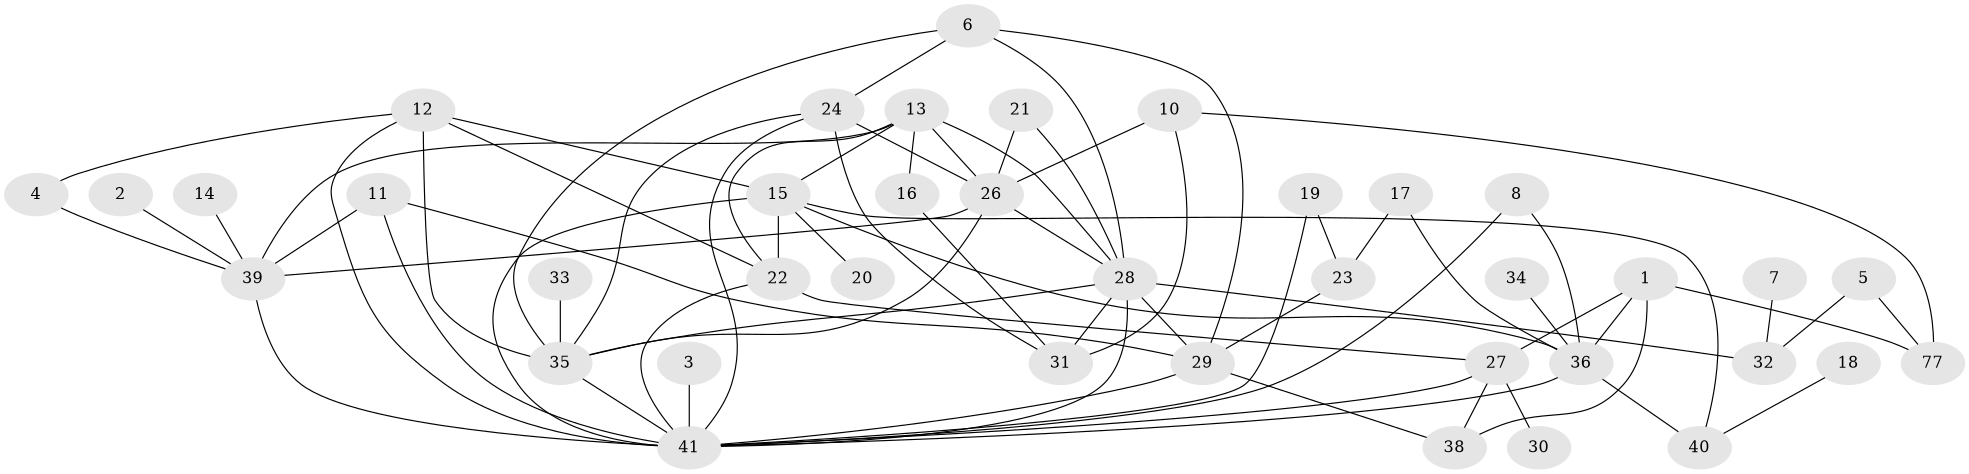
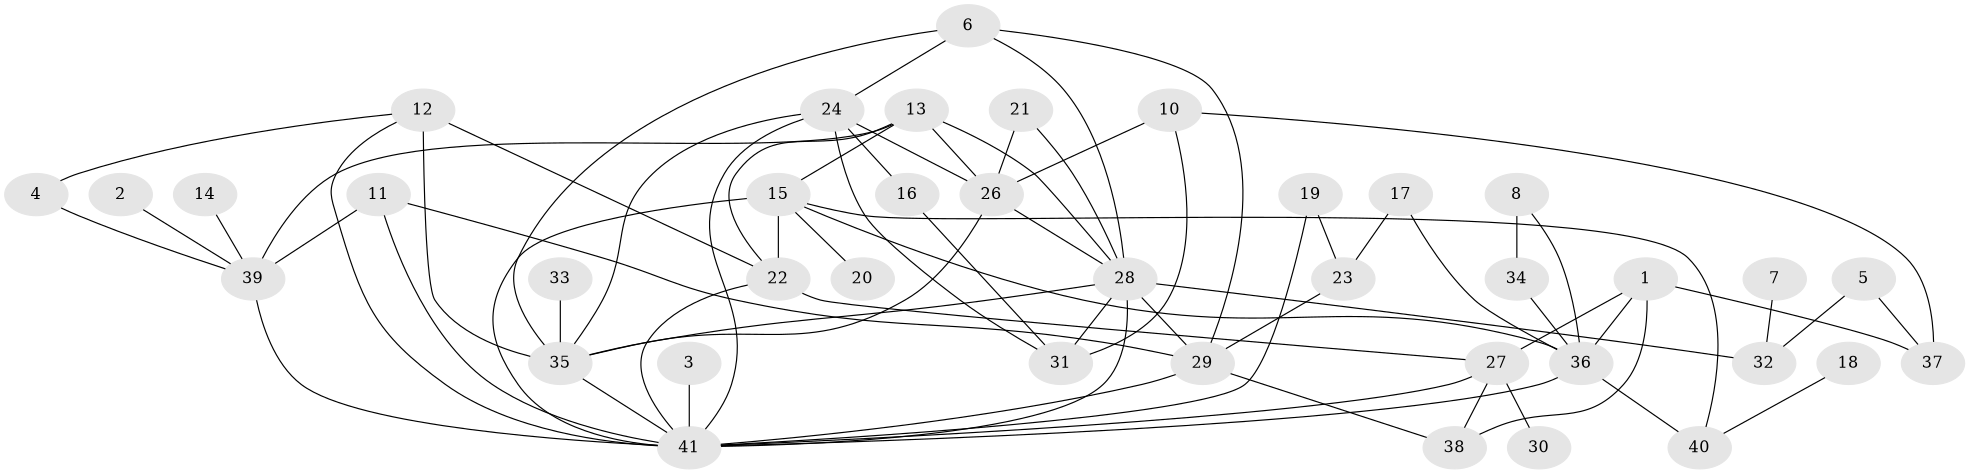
  graph {
    node [color=gray90 style=filled]
    edge [weight=1.0]
    1
    27
    36
-   37 [label=77]
+   37
    38
    41
    30
    40
    2
    39
    3
    4
    5
    32
    6
    24
    28
    29
    35
    26
    31
    7
    8
    10
    11
    12
    15
    22
    20
    13
    16
    14
    17
    23
    18
    19
    21
    33
    34
    1 -- 27
    1 -- 36
    1 -- 37
    1 -- 38
    27 -- 38
    27 -- 41
    27 -- 30
    36 -- 41
    36 -- 40
    2 -- 39
    39 -- 41 [weight=2.0]
    3 -- 41
    4 -- 39
    5 -- 37
    5 -- 32
    6 -- 24
    6 -- 28
    6 -- 29
    6 -- 35
    24 -- 41
    24 -- 35
    24 -- 26
    24 -- 31
    28 -- 41
    28 -- 32 [weight=2.0]
    28 -- 29
    28 -- 35
    28 -- 31 [weight=2.0]
    29 -- 38
    29 -- 41
    35 -- 41
-   26 -- 39 [weight=2.0]
    26 -- 28
    26 -- 35
    7 -- 32
    8 -- 36
-   8 -- 41
+   8 -- 34
    10 -- 37
    10 -- 26
    10 -- 31
    11 -- 41
    11 -- 39 [weight=2.0]
    11 -- 29
    12 -- 41
    12 -- 4
    12 -- 35
-   12 -- 15
    12 -- 22
    15 -- 36
    15 -- 41
    15 -- 40
    15 -- 22
    15 -- 20
    22 -- 27
    22 -- 41
    13 -- 39
    13 -- 28
    13 -- 26
    13 -- 15
    13 -- 22
-   13 -- 16
+   24 -- 16
    16 -- 31
    14 -- 39
    17 -- 36
    17 -- 23
    23 -- 29
    18 -- 40
    19 -- 41
    19 -- 23
    21 -- 28
    21 -- 26
    33 -- 35
    34 -- 36
  }
